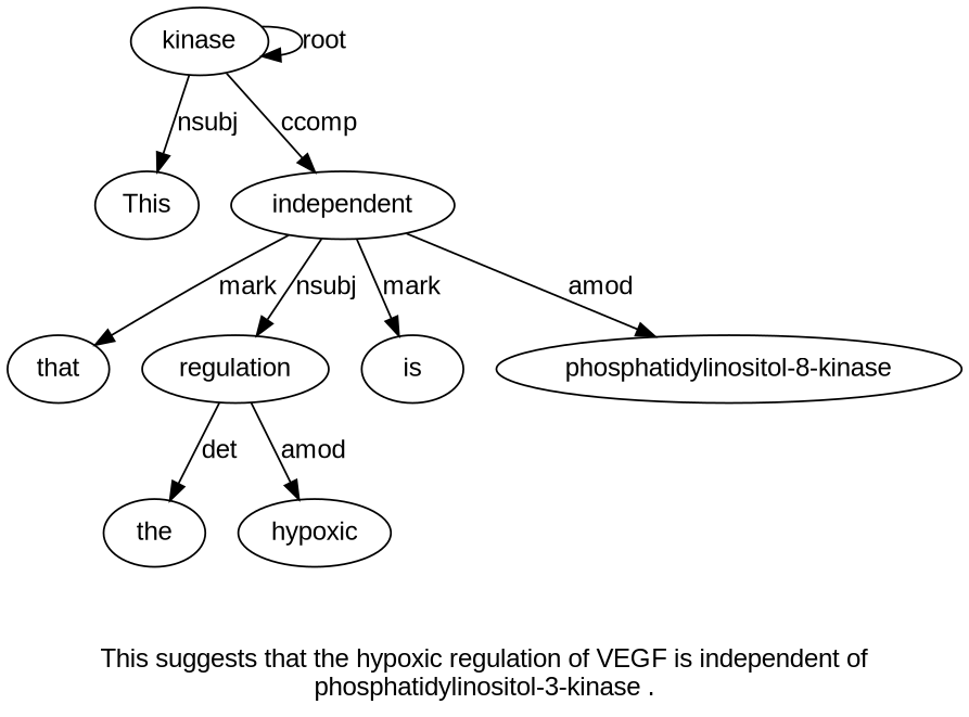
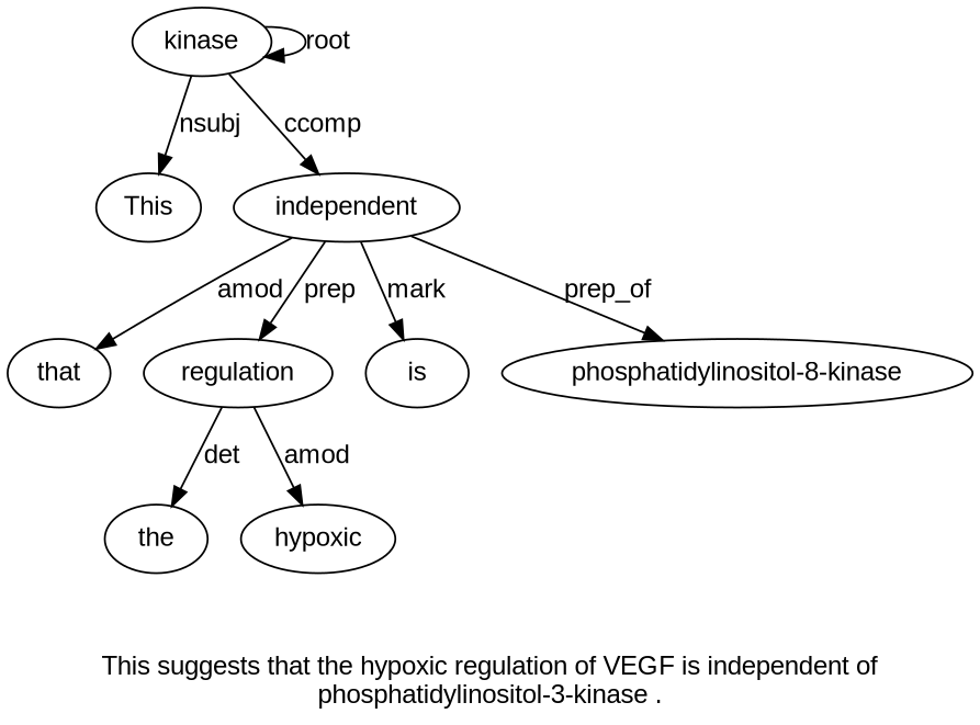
  digraph {
    fontname="Liberation Sans"
    label="This suggests that the hypoxic regulation of VEGF is independent of\nphosphatidylinositol-3-kinase ."
    node [fillcolor=white fontname="Liberation Sans" style=filled]
    edge [fontname="Liberation Sans"]
    n1 [label=kinase]
    n2 [label=This]
    n3 [label=independent]
    n4 [label=that]
    n5 [label=regulation]
    n6 [label=is]
    n7 [label="phosphatidylinositol-8-kinase"]
    n8 [label=the]
    n9 [label=hypoxic]
    n1 -> n1 [label=root]
    n1 -> n2 [label=nsubj]
    n1 -> n3 [label=ccomp]
-   n3 -> n4 [label=mark]
-   n3 -> n5 [label=nsubj]
+   n3 -> n4 [label=amod]
+   n3 -> n5 [label=prep]
    n3 -> n6 [label=mark]
-   n3 -> n7 [label=amod]
+   n3 -> n7 [label=prep_of]
    n5 -> n8 [label=det]
    n5 -> n9 [label=amod]
  }
